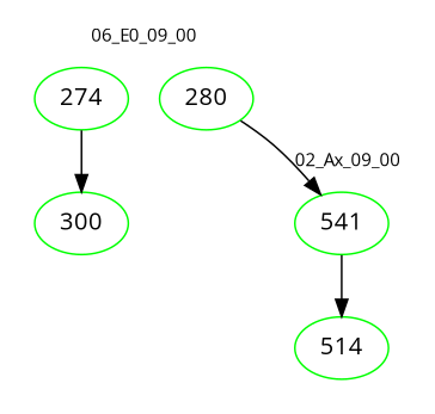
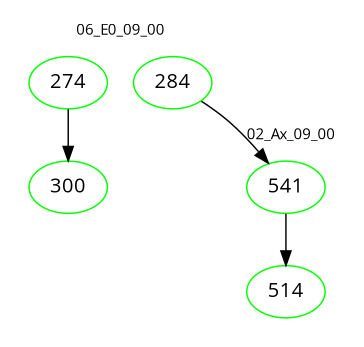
  digraph {
    fontname="Open Sans"
    node [color=green fontname="Open Sans"]
    edge [color=black fontname="Open Sans"]
    n1 [label=541]
    n2 [label=514]
-   n3 [label=280]
+   n3 [label=284]
    n4 [label=274]
    n5 [label=300]
    subgraph cluster_1 {
      color=white
      fontsize=10
      label="02_Ax_09_00"
      n1
      n2
    }
    subgraph cluster_2 {
      color=white
      fontsize=10
      label="06_E0_09_00"
      n3
      n4
      n5
    }
    n1 -> n2
    n3 -> n1
    n4 -> n5
  }
